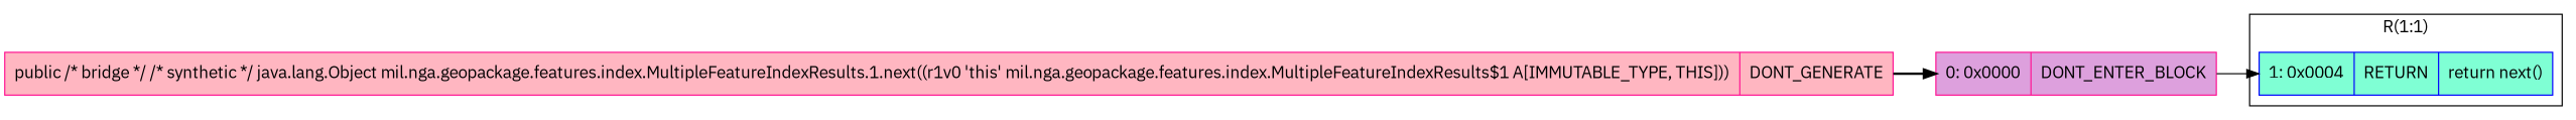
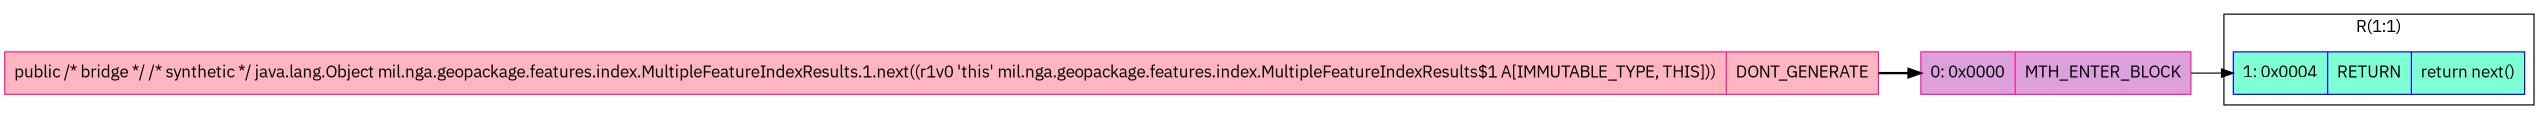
  digraph {
    rankdir=LR
    fontname="IBM Plex Sans"
    node [color=deeppink shape=record style=filled fontname="IBM Plex Sans"]
    edge [fontname="IBM Plex Sans"]
    n1 [color=blue label="{1\:\ 0x0004|RETURN\l|return next()\l}" fillcolor=aquamarine]
-   n2 [label="{0\:\ 0x0000|DONT_ENTER_BLOCK\l}" fillcolor=plum]
+   n2 [label="{0\:\ 0x0000|MTH_ENTER_BLOCK\l}" fillcolor=plum]
    n3 [label="{public \/* bridge *\/ \/* synthetic *\/ java.lang.Object mil.nga.geopackage.features.index.MultipleFeatureIndexResults.1.next((r1v0 'this' mil.nga.geopackage.features.index.MultipleFeatureIndexResults$1 A[IMMUTABLE_TYPE, THIS]))  | DONT_GENERATE\l}" fillcolor=lightpink]
    subgraph cluster_1 {
      label="R(1:1)"
      n1
    }
    n2 -> n1 [style=solid]
    n3 -> n2 [style=bold]
  }
